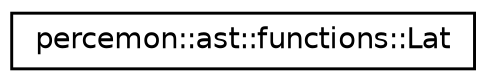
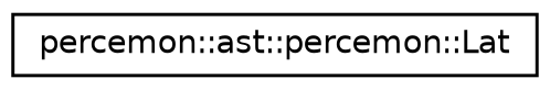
  digraph {
    rankdir=LR
-   n1 [color=black fillcolor=white fontname=Helvetica fontsize=10 height=0.2 label="percemon::ast::functions::Lat" shape=record style=filled width=0.4]
+   n1 [color=black fillcolor=white fontname=Helvetica fontsize=10 height=0.2 label="percemon::ast::percemon::Lat" shape=record style=filled width=0.4]
  }
